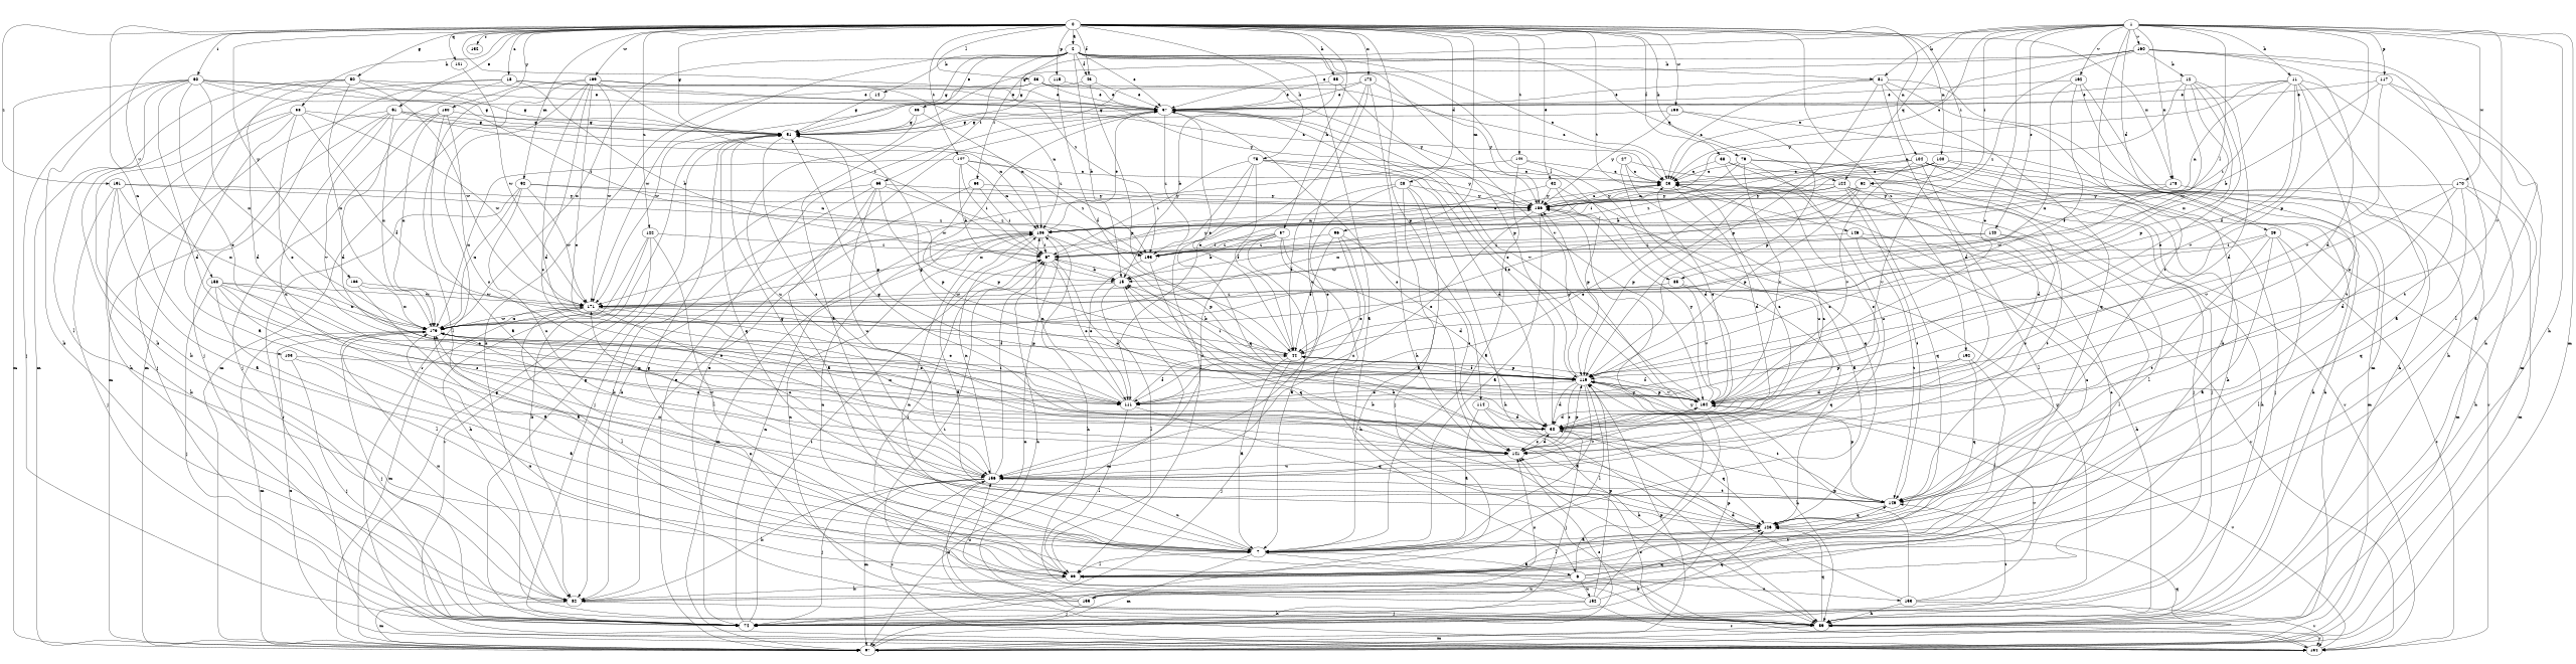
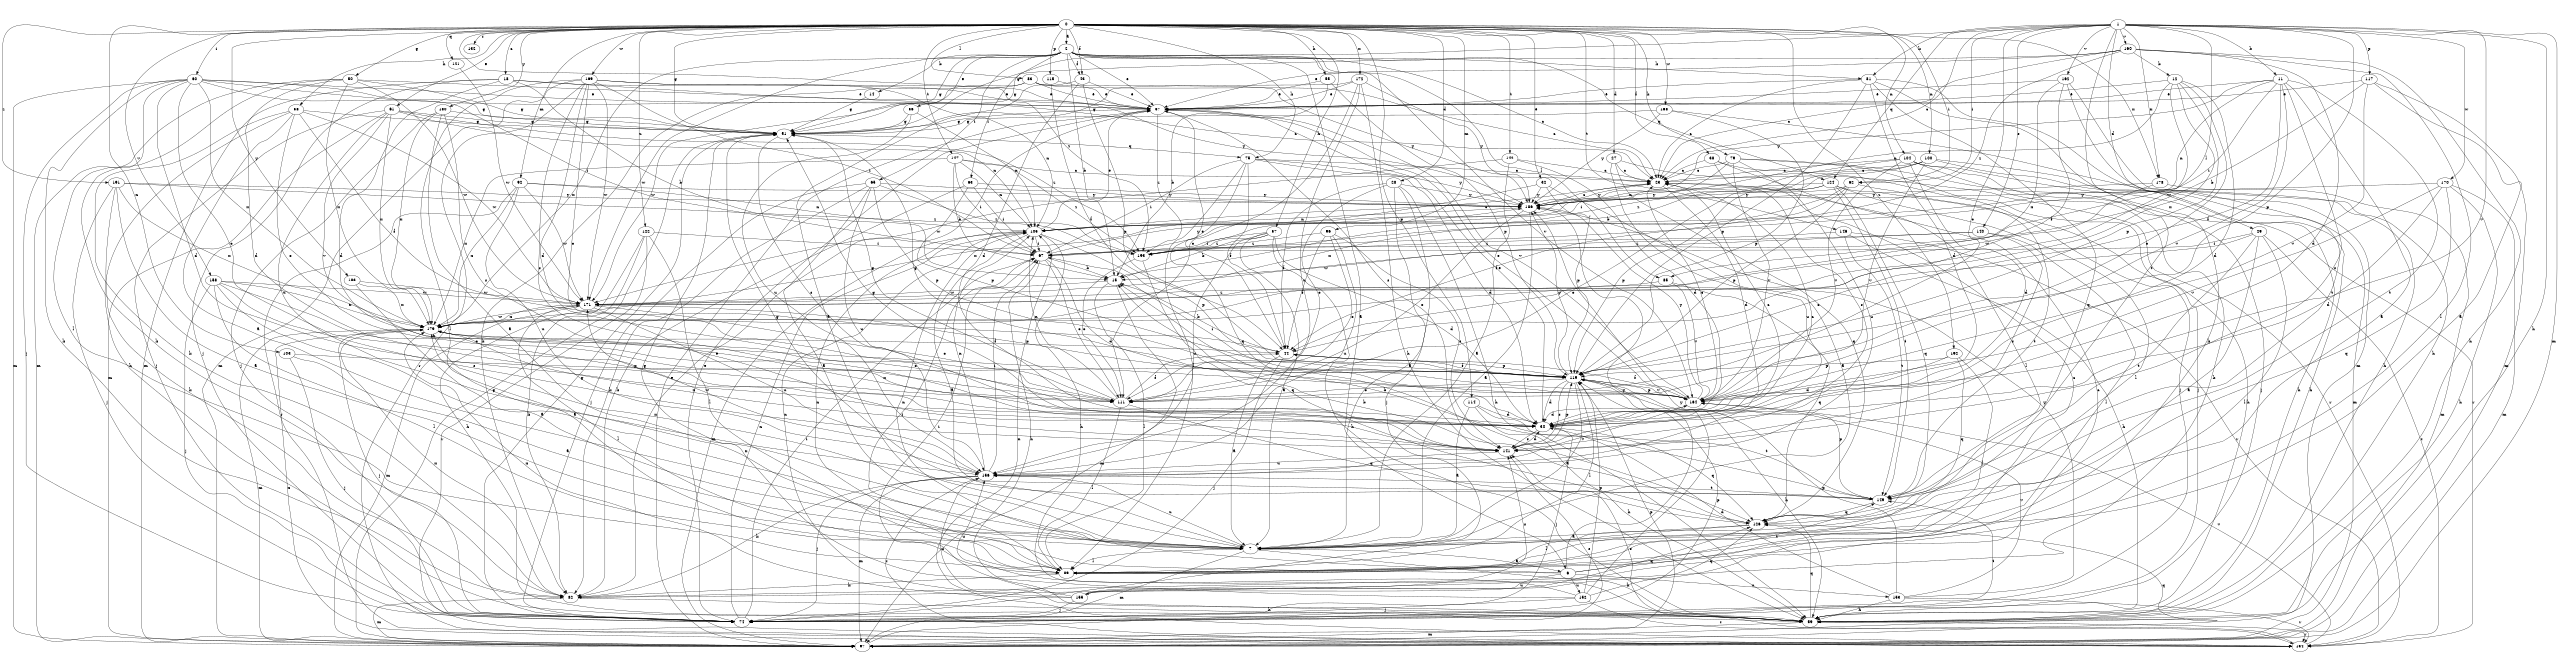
  strict digraph {
    0
    2
    18
    27
    28
    n6 [label=61]
    32
    38
    43
    50
    51
    55
    57
    58
    60
    62
    75
    79
    83
    92
    96
    100
    103
    104
    114
    115
    121
    122
    132
    142
    146
    147
    158
    168
    169
    172
    178
    180
    183
    191
    192
    193
    23
    81
    85
    124
    164
    6
    14
    15
    36
    37
    63
    65
    171
    179
    97
    186
    30
    74
    156
    126
    134
    59
    111
    7
    44
    105
    119
    89
    141
    82
    67
    149
    1
    11
    29
    117
    140
    160
    162
    170
    12
    152
    153
    155
    0 -> 2 [label=a]
    0 -> 18 [label=c]
+   0 -> 27 [label=d]
    0 -> 28 [label=d]
    0 -> n6 [label=e]
    0 -> 32 [label=e]
    0 -> 38 [label=f]
    0 -> 43 [label=f]
    0 -> 50 [label=g]
    0 -> 51 [label=g]
    0 -> 55 [label=h]
    0 -> 57 [label=h]
    0 -> 58 [label=h]
    0 -> 60 [label=i]
    0 -> 62 [label=i]
    0 -> 75 [label=k]
    0 -> 79 [label=k]
    0 -> 83 [label=l]
    0 -> 92 [label=m]
    0 -> 96 [label=m]
    0 -> 100 [label=n]
    0 -> 103 [label=n]
    0 -> 104 [label=n]
    0 -> 114 [label=p]
    0 -> 115 [label=p]
    0 -> 121 [label=q]
    0 -> 122 [label=u]
    0 -> 132 [label=r]
    0 -> 142 [label=t]
    0 -> 146 [label=t]
    0 -> 147 [label=t]
    0 -> 158 [label=v]
    0 -> 168 [label=w]
    0 -> 169 [label=w]
    0 -> 172 [label=x]
    0 -> 178 [label=x]
    0 -> 180 [label=y]
    0 -> 183 [label=y]
    0 -> 191 [label=z]
    0 -> 192 [label=z]
    0 -> 193 [label=z]
    2 -> 43 [label=f]
    2 -> 51 [label=g]
    2 -> 23 [label=c]
    2 -> 81 [label=k]
    2 -> 85 [label=l]
    2 -> 124 [label=q]
    2 -> 164 [label=v]
    2 -> 6 [label=a]
    2 -> 14 [label=b]
    2 -> 15 [label=b]
    2 -> 36 [label=e]
    2 -> 37 [label=e]
    2 -> 63 [label=i]
    2 -> 65 [label=i]
    2 -> 171 [label=w]
    2 -> 179 [label=x]
    18 -> 15 [label=b]
    18 -> 37 [label=e]
    18 -> 97 [label=m]
    18 -> 186 [label=y]
    18 -> 30 [label=d]
    18 -> 74 [label=j]
    27 -> 23 [label=c]
    27 -> 156 [label=u]
    27 -> 126 [label=q]
    27 -> 134 [label=r]
    28 -> 186 [label=y]
    28 -> 74 [label=j]
    28 -> 59 [label=h]
    28 -> 111 [label=o]
    28 -> 7 [label=a]
    28 -> 44 [label=f]
    n6 -> 51 [label=g]
    n6 -> 193 [label=z]
    n6 -> 164 [label=v]
    n6 -> 179 [label=x]
    n6 -> 97 [label=m]
    n6 -> 74 [label=j]
    n6 -> 156 [label=u]
    n6 -> 105 [label=n]
    32 -> 179 [label=x]
    32 -> 186 [label=y]
    32 -> 7 [label=a]
    32 -> 119 [label=p]
    38 -> 23 [label=c]
    38 -> 74 [label=j]
    38 -> 89 [label=l]
    38 -> 141 [label=s]
    43 -> 37 [label=e]
+   43 -> 30 [label=d]
    43 -> 7 [label=a]
    43 -> 119 [label=p]
    50 -> 51 [label=g]
    50 -> 37 [label=e]
    50 -> 171 [label=w]
    50 -> 179 [label=x]
    50 -> 97 [label=m]
    50 -> 30 [label=d]
    50 -> 82 [label=k]
-   51 -> 126 [label=q]
+   51 -> 75 [label=q]
    51 -> 141 [label=s]
    55 -> 15 [label=b]
    55 -> 37 [label=e]
    55 -> 119 [label=p]
    57 -> 193 [label=z]
    57 -> 15 [label=b]
    57 -> 30 [label=d]
    57 -> 156 [label=u]
    57 -> 59 [label=h]
    57 -> 7 [label=a]
    57 -> 67 [label=i]
    58 -> 51 [label=g]
    58 -> 171 [label=w]
    58 -> 59 [label=h]
    58 -> 111 [label=o]
    58 -> 7 [label=a]
    58 -> 44 [label=f]
    58 -> 82 [label=k]
    60 -> 51 [label=g]
    60 -> 23 [label=c]
    60 -> 37 [label=e]
    60 -> 179 [label=x]
    60 -> 97 [label=m]
    60 -> 30 [label=d]
    60 -> 74 [label=j]
    60 -> 111 [label=o]
    60 -> 89 [label=l]
    60 -> 82 [label=k]
    60 -> 67 [label=i]
    62 -> 179 [label=x]
    62 -> 186 [label=y]
    62 -> 44 [label=f]
    62 -> 119 [label=p]
    62 -> 149 [label=t]
    75 -> 23 [label=c]
    75 -> 186 [label=y]
    75 -> 30 [label=d]
    75 -> 126 [label=q]
    75 -> 44 [label=f]
    75 -> 89 [label=l]
    75 -> 67 [label=i]
    79 -> 23 [label=c]
    79 -> 164 [label=v]
    79 -> 74 [label=j]
    79 -> 156 [label=u]
    79 -> 134 [label=r]
    79 -> 105 [label=n]
    83 -> 23 [label=c]
    83 -> 37 [label=e]
    83 -> 171 [label=w]
    83 -> 186 [label=y]
    83 -> 82 [label=k]
    92 -> 171 [label=w]
    92 -> 179 [label=x]
    92 -> 186 [label=y]
    92 -> 156 [label=u]
    92 -> 134 [label=r]
    92 -> 105 [label=n]
    96 -> 193 [label=z]
    96 -> 156 [label=u]
    96 -> 111 [label=o]
    96 -> 44 [label=f]
    96 -> 141 [label=s]
    100 -> 193 [label=z]
    100 -> 23 [label=c]
    100 -> 164 [label=v]
    100 -> 15 [label=b]
    100 -> 97 [label=m]
    100 -> 59 [label=h]
    103 -> 74 [label=j]
    103 -> 7 [label=a]
    103 -> 119 [label=p]
    104 -> 23 [label=c]
    104 -> 164 [label=v]
    104 -> 30 [label=d]
    104 -> 74 [label=j]
    104 -> 59 [label=h]
    104 -> 82 [label=k]
    104 -> 67 [label=i]
    114 -> 30 [label=d]
    114 -> 59 [label=h]
    114 -> 7 [label=a]
    114 -> 149 [label=t]
    115 -> 37 [label=e]
    115 -> 44 [label=f]
    121 -> 171 [label=w]
    122 -> 134 [label=r]
    122 -> 59 [label=h]
    122 -> 89 [label=l]
    122 -> 82 [label=k]
    122 -> 67 [label=i]
    142 -> 23 [label=c]
    142 -> 171 [label=w]
    142 -> 30 [label=d]
    142 -> 7 [label=a]
    146 -> 193 [label=z]
    146 -> 134 [label=r]
    146 -> 59 [label=h]
    146 -> 149 [label=t]
    147 -> 193 [label=z]
    147 -> 23 [label=c]
    147 -> 15 [label=b]
    147 -> 179 [label=x]
    147 -> 105 [label=n]
    147 -> 67 [label=i]
    158 -> 171 [label=w]
    158 -> 179 [label=x]
    158 -> 74 [label=j]
    158 -> 111 [label=o]
    158 -> 7 [label=a]
    158 -> 89 [label=l]
    158 -> 141 [label=s]
    168 -> 51 [label=g]
    168 -> 186 [label=y]
    168 -> 59 [label=h]
    168 -> 119 [label=p]
    169 -> 37 [label=e]
    169 -> 171 [label=w]
    169 -> 97 [label=m]
    169 -> 30 [label=d]
    169 -> 134 [label=r]
    169 -> 111 [label=o]
    169 -> 105 [label=n]
    169 -> 89 [label=l]
    169 -> 141 [label=s]
    169 -> 67 [label=i]
    172 -> 51 [label=g]
    172 -> 37 [label=e]
    172 -> 186 [label=y]
    172 -> 156 [label=u]
    172 -> 59 [label=h]
    172 -> 111 [label=o]
    178 -> 171 [label=w]
    178 -> 97 [label=m]
    178 -> 186 [label=y]
    180 -> 51 [label=g]
    180 -> 179 [label=x]
    180 -> 74 [label=j]
    180 -> 7 [label=a]
    180 -> 141 [label=s]
    183 -> 171 [label=w]
    183 -> 179 [label=x]
    183 -> 7 [label=a]
    191 -> 193 [label=z]
    191 -> 179 [label=x]
    191 -> 186 [label=y]
    191 -> 74 [label=j]
    191 -> 7 [label=a]
    191 -> 82 [label=k]
    192 -> 30 [label=d]
    192 -> 126 [label=q]
    192 -> 119 [label=p]
    192 -> 89 [label=l]
    193 -> 126 [label=q]
    193 -> 111 [label=o]
    23 -> 186 [label=y]
    23 -> 30 [label=d]
    81 -> 23 [label=c]
    81 -> 37 [label=e]
    81 -> 97 [label=m]
    81 -> 30 [label=d]
    81 -> 126 [label=q]
    81 -> 119 [label=p]
    81 -> 82 [label=k]
    85 -> 164 [label=v]
    85 -> 171 [label=z]
    85 -> 126 [label=q]
    124 -> 186 [label=y]
    124 -> 126 [label=q]
    124 -> 59 [label=h]
    124 -> 111 [label=o]
    124 -> 119 [label=p]
    124 -> 89 [label=l]
    124 -> 149 [label=t]
    164 -> 51 [label=g]
    164 -> 23 [label=c]
    164 -> 37 [label=e]
    164 -> 186 [label=y]
    164 -> 30 [label=d]
    164 -> 44 [label=f]
    164 -> 119 [label=p]
    164 -> 67 [label=i]
    6 -> 23 [label=c]
    6 -> 179 [label=x]
    6 -> 186 [label=y]
    6 -> 105 [label=n]
    6 -> 149 [label=t]
    6 -> 152 [label=u]
    6 -> 153 [label=u]
    6 -> 155 [label=u]
    14 -> 51 [label=g]
    15 -> 171 [label=w]
    15 -> 97 [label=m]
    15 -> 89 [label=l]
    36 -> 51 [label=g]
    36 -> 156 [label=u]
    36 -> 105 [label=n]
    37 -> 51 [label=g]
    37 -> 193 [label=z]
    37 -> 164 [label=v]
    37 -> 141 [label=s]
    63 -> 186 [label=y]
    63 -> 119 [label=p]
    63 -> 82 [label=k]
    63 -> 67 [label=i]
    65 -> 193 [label=z]
    65 -> 186 [label=y]
    65 -> 74 [label=j]
    65 -> 156 [label=u]
    65 -> 7 [label=a]
    65 -> 119 [label=p]
    65 -> 82 [label=k]
    171 -> 179 [label=x]
    171 -> 97 [label=m]
    171 -> 156 [label=u]
    171 -> 111 [label=o]
    171 -> 119 [label=p]
    171 -> 89 [label=l]
    179 -> 171 [label=w]
    179 -> 97 [label=m]
    179 -> 74 [label=j]
    179 -> 111 [label=o]
    179 -> 44 [label=f]
    97 -> 51 [label=g]
    97 -> 37 [label=e]
    97 -> 126 [label=q]
    97 -> 119 [label=p]
    97 -> 141 [label=s]
    186 -> 23 [label=c]
    186 -> 111 [label=o]
    186 -> 7 [label=a]
    186 -> 105 [label=n]
    30 -> 23 [label=c]
    30 -> 37 [label=e]
    30 -> 179 [label=x]
    30 -> 74 [label=j]
    30 -> 126 [label=q]
    30 -> 141 [label=s]
    74 -> 51 [label=g]
    74 -> 37 [label=e]
    74 -> 105 [label=n]
    74 -> 119 [label=p]
    74 -> 67 [label=i]
    74 -> 149 [label=t]
    156 -> 164 [label=v]
    156 -> 171 [label=w]
    156 -> 97 [label=m]
    156 -> 74 [label=j]
    156 -> 134 [label=r]
    156 -> 105 [label=n]
    156 -> 82 [label=k]
    156 -> 67 [label=i]
    156 -> 149 [label=t]
    126 -> 15 [label=b]
    126 -> 7 [label=a]
    126 -> 89 [label=l]
    134 -> 164 [label=v]
    134 -> 179 [label=x]
    134 -> 105 [label=n]
    134 -> 141 [label=s]
    59 -> 97 [label=m]
    59 -> 156 [label=u]
    59 -> 126 [label=q]
    59 -> 134 [label=r]
    111 -> 51 [label=g]
    111 -> 126 [label=q]
    111 -> 44 [label=f]
    111 -> 105 [label=n]
    111 -> 89 [label=l]
    7 -> 6 [label=a]
    7 -> 97 [label=m]
    7 -> 156 [label=u]
    7 -> 59 [label=h]
    7 -> 89 [label=l]
    44 -> 15 [label=b]
    44 -> 37 [label=e]
    44 -> 74 [label=j]
    44 -> 7 [label=a]
    44 -> 119 [label=p]
    105 -> 23 [label=c]
    105 -> 37 [label=e]
    105 -> 97 [label=m]
    105 -> 59 [label=h]
    105 -> 7 [label=a]
    105 -> 119 [label=p]
    105 -> 67 [label=i]
    119 -> 164 [label=v]
    119 -> 186 [label=y]
    119 -> 30 [label=d]
    119 -> 59 [label=h]
    119 -> 111 [label=o]
    119 -> 7 [label=a]
    119 -> 44 [label=f]
    119 -> 89 [label=l]
    119 -> 141 [label=s]
    89 -> 105 [label=n]
    89 -> 82 [label=k]
    89 -> 67 [label=i]
    141 -> 51 [label=g]
    141 -> 23 [label=c]
    141 -> 179 [label=x]
    141 -> 30 [label=d]
    141 -> 156 [label=u]
    141 -> 119 [label=p]
    82 -> 37 [label=e]
    82 -> 179 [label=x]
    82 -> 97 [label=m]
    82 -> 59 [label=h]
    67 -> 15 [label=b]
    67 -> 186 [label=y]
    67 -> 30 [label=d]
    67 -> 59 [label=h]
    67 -> 111 [label=o]
    149 -> 51 [label=g]
    149 -> 15 [label=b]
    149 -> 179 [label=x]
    149 -> 126 [label=q]
    149 -> 119 [label=p]
    1 -> 51 [label=g]
    1 -> 62 [label=i]
    1 -> 178 [label=x]
    1 -> 23 [label=c]
    1 -> 81 [label=k]
    1 -> 85 [label=l]
    1 -> 124 [label=q]
    1 -> 164 [label=v]
    1 -> 97 [label=m]
    1 -> 59 [label=h]
    1 -> 111 [label=o]
    1 -> 119 [label=p]
    1 -> 149 [label=t]
    1 -> 11 [label=b]
    1 -> 29 [label=d]
    1 -> 117 [label=p]
    1 -> 140 [label=s]
    1 -> 160 [label=v]
    1 -> 162 [label=v]
    1 -> 170 [label=w]
    11 -> 164 [label=v]
    11 -> 37 [label=e]
    11 -> 186 [label=y]
    11 -> 7 [label=a]
    11 -> 44 [label=f]
    11 -> 105 [label=n]
    11 -> 141 [label=s]
    11 -> 67 [label=i]
    11 -> 149 [label=t]
    29 -> 134 [label=r]
    29 -> 7 [label=a]
    29 -> 119 [label=c]
    29 -> 89 [label=l]
    29 -> 67 [label=i]
    29 -> 149 [label=t]
    117 -> 164 [label=v]
    117 -> 15 [label=b]
    117 -> 37 [label=e]
    117 -> 97 [label=m]
    117 -> 7 [label=a]
    140 -> 193 [label=z]
    140 -> 171 [label=w]
    140 -> 89 [label=l]
    140 -> 141 [label=s]
    160 -> 51 [label=g]
    160 -> 193 [label=z]
    160 -> 23 [label=c]
    160 -> 37 [label=e]
    160 -> 30 [label=d]
    160 -> 59 [label=h]
    160 -> 89 [label=l]
    160 -> 12 [label=b]
    162 -> 37 [label=e]
    162 -> 179 [label=x]
    162 -> 59 [label=h]
    162 -> 44 [label=f]
    162 -> 149 [label=t]
    170 -> 164 [label=v]
    170 -> 97 [label=m]
    170 -> 186 [label=y]
    170 -> 30 [label=d]
    170 -> 126 [label=q]
    170 -> 59 [label=h]
    12 -> 37 [label=e]
    12 -> 171 [label=w]
    12 -> 179 [label=x]
    12 -> 30 [label=d]
    12 -> 111 [label=o]
    12 -> 105 [label=n]
    12 -> 119 [label=p]
    152 -> 51 [label=g]
    152 -> 186 [label=y]
    152 -> 74 [label=j]
    152 -> 156 [label=u]
    152 -> 126 [label=q]
    152 -> 134 [label=r]
    152 -> 119 [label=p]
    153 -> 164 [label=v]
    153 -> 186 [label=y]
    153 -> 30 [label=d]
    153 -> 134 [label=r]
    153 -> 59 [label=h]
    153 -> 119 [label=p]
    155 -> 23 [label=c]
    155 -> 179 [label=x]
    155 -> 74 [label=j]
    155 -> 126 [label=q]
    155 -> 105 [label=n]
    155 -> 141 [label=s]
    155 -> 67 [label=i]
  }
